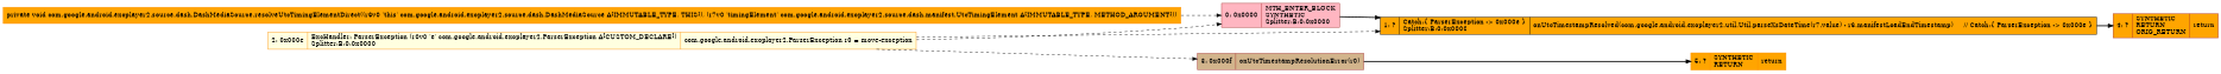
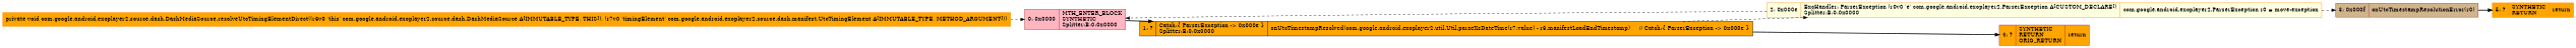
  digraph {
    rankdir=LR
    node [color=brown fillcolor=orange shape=record style=filled]
    edge [style=dashed]
    n1 [fillcolor=lightpink label="{0\:\ 0x0000|MTH_ENTER_BLOCK\lSYNTHETIC\lSplitter:B:0:0x0000\l}"]
    n2 [color=black label="{1\:\ ?|Catch:\{ ParserException \-\> 0x000e \}\lSplitter:B:0:0x0000\l|onUtcTimestampResolved(com.google.android.exoplayer2.util.Util.parseXsDateTime(r7.value) \- r6.manifestLoadEndTimestamp)     \/\/ Catch:\{ ParserException \-\> 0x000e \}\l}"]
    n3 [color=darkorange fillcolor=lightyellow label="{2\:\ 0x000e|ExcHandler: ParserException (r0v0 'e' com.google.android.exoplayer2.ParserException A[CUSTOM_DECLARE])\lSplitter:B:0:0x0000\l|com.google.android.exoplayer2.ParserException r0 = move\-exception\l}"]
    n4 [label="{4\:\ ?|SYNTHETIC\lRETURN\lORIG_RETURN\l|return\l}"]
    n5 [fillcolor=tan label="{3\:\ 0x000f|onUtcTimestampResolutionError(r0)\l}"]
    n6 [color=darkorange label="{5\:\ ?|SYNTHETIC\lRETURN\l|return\l}"]
    n7 [color=darkorange label="{private void com.google.android.exoplayer2.source.dash.DashMediaSource.resolveUtcTimingElementDirect((r6v0 'this' com.google.android.exoplayer2.source.dash.DashMediaSource A[IMMUTABLE_TYPE, THIS]), (r7v0 'timingElement' com.google.android.exoplayer2.source.dash.manifest.UtcTimingElement A[IMMUTABLE_TYPE, METHOD_ARGUMENT])) }"]
    n1 -> n2 [style=bold]
-   n3 -> n2
+   n2 -> n3
    n2 -> n4 [style=bold]
    n3 -> n1
    n3 -> n5
    n5 -> n6 [style=bold]
    n7 -> n1
  }
